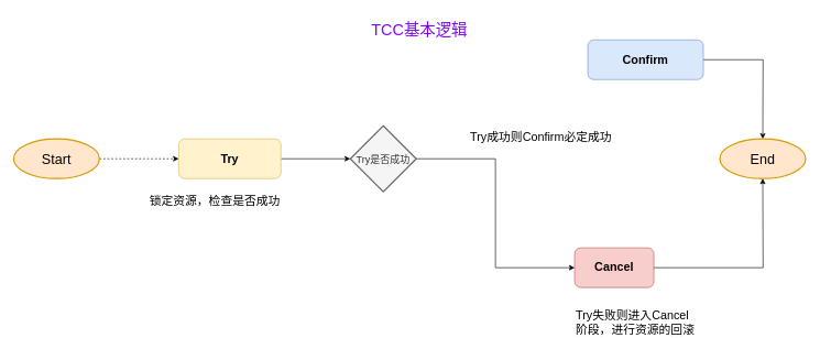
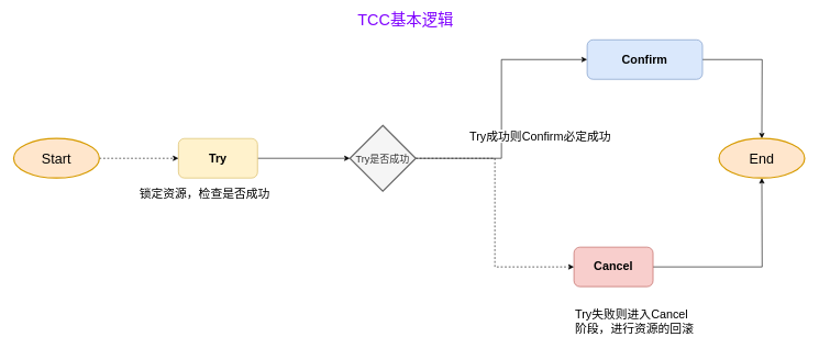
  <mxCell id="0" />
  <mxCell id="1" parent="0" />
  <mxCell id="2" style="edgeStyle=orthogonalEdgeStyle;rounded=0;orthogonalLoop=1;jettySize=auto;html=1;exitX=1;exitY=0.5;exitDx=0;exitDy=0;entryX=0;entryY=0.5;entryDx=0;entryDy=0;entryPerimeter=0;fontSize=15;fontColor=#7F00FF;" edge="1" parent="1" source="3" target="14"><mxGeometry relative="1" as="geometry" /></mxCell>
- <mxCell id="3" value="Try" style="rounded=1;whiteSpace=wrap;html=1;fontSize=18;fontStyle=1;fillColor=#fff2cc;strokeColor=#d6b656;" vertex="1" parent="1"><mxGeometry x="270" y="210" width="155" height="60" as="geometry" /></mxCell>
+ <mxCell id="3" value="Try" style="rounded=1;whiteSpace=wrap;html=1;fontSize=18;fontStyle=1;fillColor=#fff2cc;strokeColor=#d6b656;" vertex="1" parent="1"><mxGeometry x="270" y="210" width="120" height="60" as="geometry" /></mxCell>
  <mxCell id="4" style="edgeStyle=orthogonalEdgeStyle;rounded=0;orthogonalLoop=1;jettySize=auto;html=1;entryX=0.5;entryY=1;entryDx=0;entryDy=0;entryPerimeter=0;fontSize=21;fontColor=#7F00FF;" edge="1" parent="1" source="5"><mxGeometry relative="1" as="geometry"><mxPoint x="1155" y="270" as="targetPoint" /></mxGeometry></mxCell>
  <mxCell id="5" value="Cancel" style="rounded=1;whiteSpace=wrap;html=1;fontSize=18;fontStyle=1;fillColor=#f8cecc;strokeColor=#b85450;" vertex="1" parent="1"><mxGeometry x="870" y="375" width="120" height="60" as="geometry" /></mxCell>
  <mxCell id="6" style="edgeStyle=orthogonalEdgeStyle;rounded=0;orthogonalLoop=1;jettySize=auto;html=1;entryX=0.5;entryY=0;entryDx=0;entryDy=0;entryPerimeter=0;fontSize=21;fontColor=#7F00FF;" edge="1" parent="1" source="7"><mxGeometry relative="1" as="geometry"><mxPoint x="1155" y="210" as="targetPoint" /></mxGeometry></mxCell>
  <mxCell id="7" value="Confirm" style="rounded=1;whiteSpace=wrap;html=1;fontSize=18;fontStyle=1;fillColor=#dae8fc;strokeColor=#6c8ebf;" vertex="1" parent="1"><mxGeometry x="890" y="60" width="175" height="60" as="geometry" /></mxCell>
- <mxCell id="8" value="&lt;span style=&quot;background-color: rgb(255 , 255 , 255)&quot;&gt;锁定资源，检查是否成功&lt;/span&gt;" style="text;html=1;strokeColor=none;fillColor=none;align=center;verticalAlign=middle;whiteSpace=wrap;rounded=0;fontSize=18;" vertex="1" parent="1"><mxGeometry x="160" y="290" width="330" height="30" as="geometry" /></mxCell>
- <mxCell id="9" value="TCC基本逻辑" style="text;html=1;strokeColor=none;fillColor=none;align=center;verticalAlign=middle;whiteSpace=wrap;rounded=0;fontSize=24;fontColor=#7F00FF;" vertex="1" parent="1"><mxGeometry x="550" y="35" width="170" height="20" as="geometry" /></mxCell>
+ <mxCell id="8" value="&lt;span style=&quot;background-color: rgb(255 , 255 , 255)&quot;&gt;锁定资源，检查是否成功&lt;/span&gt;" style="text;html=1;strokeColor=none;fillColor=none;align=center;verticalAlign=middle;whiteSpace=wrap;rounded=0;fontSize=18;" vertex="1" parent="1"><mxGeometry x="145" y="280" width="330" height="30" as="geometry" /></mxCell>
+ <mxCell id="9" value="TCC基本逻辑" style="text;html=1;strokeColor=none;fillColor=none;align=center;verticalAlign=middle;whiteSpace=wrap;rounded=0;fontSize=24;fontColor=#7F00FF;" vertex="1" parent="1"><mxGeometry x="530" y="20" width="170" height="20" as="geometry" /></mxCell>
  <mxCell id="10" style="edgeStyle=orthogonalEdgeStyle;rounded=0;orthogonalLoop=1;jettySize=auto;html=1;entryX=0;entryY=0.5;entryDx=0;entryDy=0;fontSize=21;fontColor=#7F00FF;dashed=1;" edge="1" parent="1" source="11" target="3"><mxGeometry relative="1" as="geometry" /></mxCell>
  <mxCell id="11" value="&lt;font color=&quot;#000000&quot;&gt;Start&lt;/font&gt;" style="strokeWidth=2;html=1;shape=mxgraph.flowchart.start_1;whiteSpace=wrap;fontSize=21;fillColor=#ffe6cc;strokeColor=#d79b00;" vertex="1" parent="1"><mxGeometry x="20" y="210" width="130" height="60" as="geometry" /></mxCell>
- <mxCell id="13" style="edgeStyle=orthogonalEdgeStyle;rounded=0;orthogonalLoop=1;jettySize=auto;html=1;exitX=1;exitY=0.5;exitDx=0;exitDy=0;exitPerimeter=0;entryX=0;entryY=0.5;entryDx=0;entryDy=0;fontSize=15;fontColor=#7F00FF;" edge="1" parent="1" source="14" target="5"><mxGeometry relative="1" as="geometry" /></mxCell>
+ <mxCell id="12" style="edgeStyle=orthogonalEdgeStyle;rounded=0;orthogonalLoop=1;jettySize=auto;html=1;entryX=0;entryY=0.5;entryDx=0;entryDy=0;fontSize=15;fontColor=#7F00FF;" edge="1" parent="1" source="14" target="7"><mxGeometry relative="1" as="geometry" /></mxCell>
+ <mxCell id="13" style="edgeStyle=orthogonalEdgeStyle;rounded=0;orthogonalLoop=1;jettySize=auto;html=1;exitX=1;exitY=0.5;exitDx=0;exitDy=0;exitPerimeter=0;entryX=0;entryY=0.5;entryDx=0;entryDy=0;fontSize=15;fontColor=#7F00FF;dashed=1;" edge="1" parent="1" source="14" target="5"><mxGeometry relative="1" as="geometry" /></mxCell>
  <mxCell id="14" value="Try是否成功" style="strokeWidth=2;html=1;shape=mxgraph.flowchart.decision;whiteSpace=wrap;fontSize=15;fontColor=#333333;fillColor=#f5f5f5;strokeColor=#666666;" vertex="1" parent="1"><mxGeometry x="530" y="190" width="100" height="100" as="geometry" /></mxCell>
  <mxCell id="15" value="&lt;span style=&quot;color: rgb(0 , 0 , 0) ; font-family: &amp;#34;helvetica&amp;#34; ; font-size: 18px ; font-style: normal ; font-weight: 400 ; letter-spacing: normal ; text-align: center ; text-indent: 0px ; text-transform: none ; word-spacing: 0px ; background-color: rgb(255 , 255 , 255) ; display: inline ; float: none&quot;&gt;Try成功则Confirm必定成功&lt;/span&gt;" style="text;whiteSpace=wrap;html=1;fontSize=15;fontColor=#7F00FF;" vertex="1" parent="1"><mxGeometry x="710" y="190" width="230" height="30" as="geometry" /></mxCell>
  <mxCell id="16" value="&lt;span style=&quot;color: rgb(0 , 0 , 0) ; font-family: &amp;#34;helvetica&amp;#34; ; font-size: 18px ; font-style: normal ; font-weight: 400 ; letter-spacing: normal ; text-align: center ; text-indent: 0px ; text-transform: none ; word-spacing: 0px ; background-color: rgb(255 , 255 , 255) ; display: inline ; float: none&quot;&gt;Try失败则进入Cancel阶段，进行资源的回滚&lt;/span&gt;" style="text;whiteSpace=wrap;html=1;fontSize=15;fontColor=#7F00FF;" vertex="1" parent="1"><mxGeometry x="870" y="460" width="190" height="30" as="geometry" /></mxCell>
  <mxCell id="17" value="&lt;font color=&quot;#000000&quot;&gt;End&lt;/font&gt;" style="strokeWidth=2;html=1;shape=mxgraph.flowchart.start_1;whiteSpace=wrap;fontSize=21;fillColor=#ffe6cc;strokeColor=#d79b00;" vertex="1" parent="1"><mxGeometry x="1090" y="210" width="130" height="60" as="geometry" /></mxCell>
